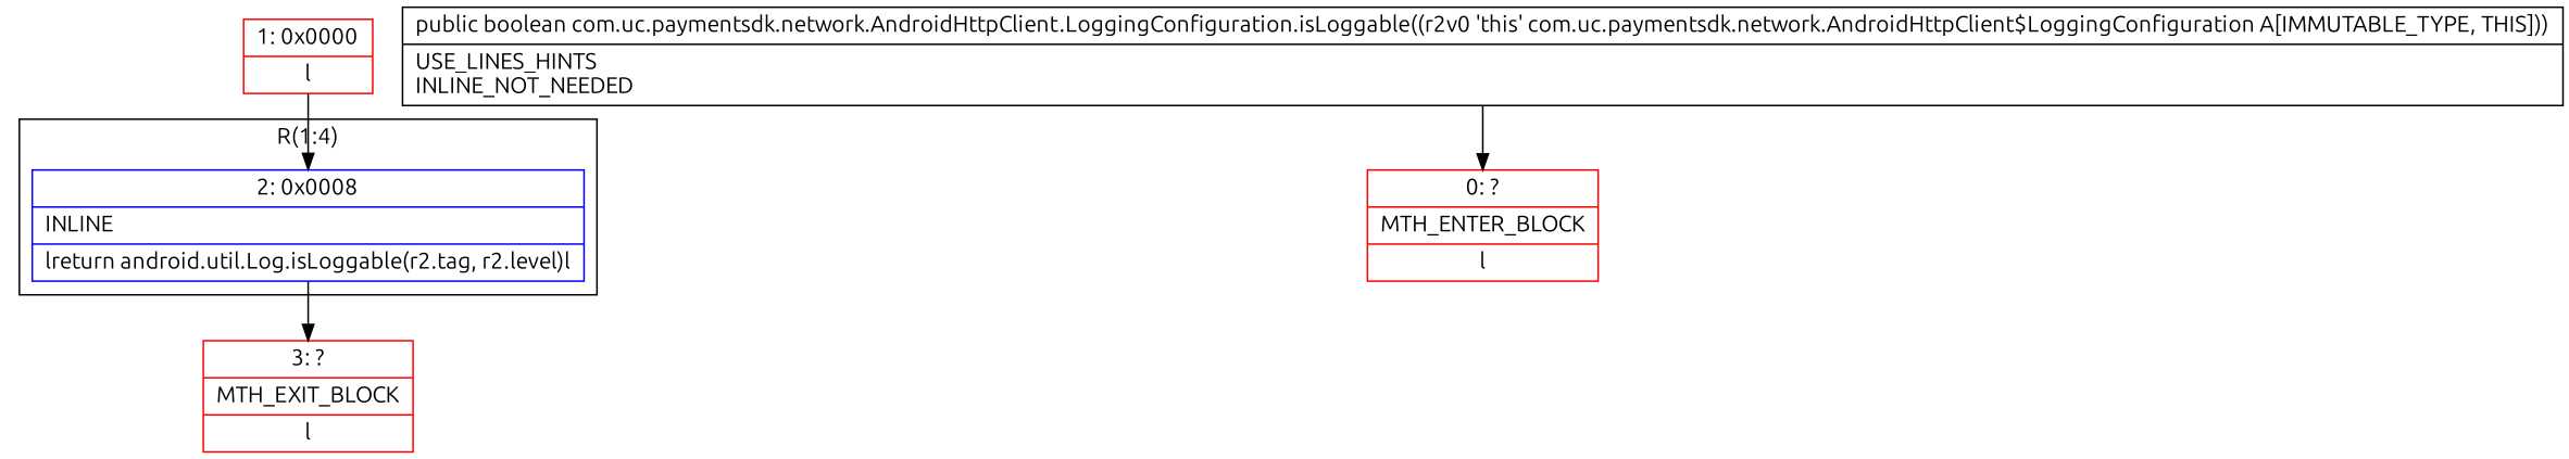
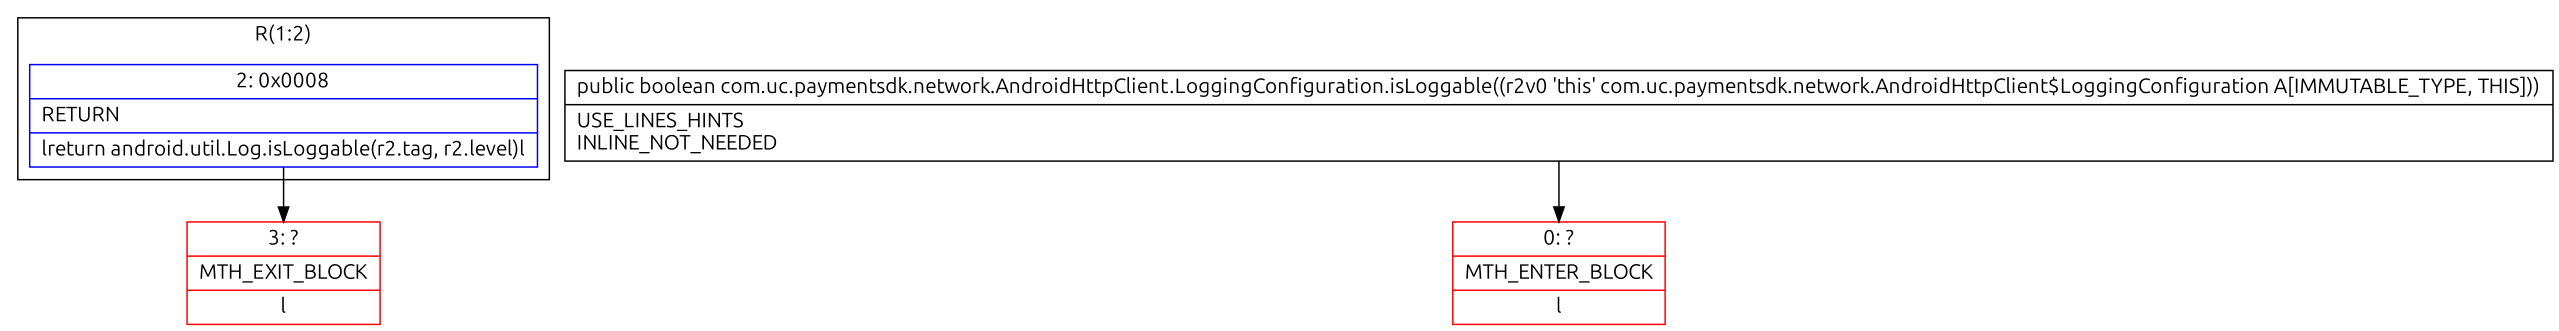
  digraph {
    fontname=Ubuntu
    node [color=red fontname=Ubuntu shape=record]
    edge [fontname=Ubuntu]
-   n1 [color=blue label="{2\:\ 0x0008|INLINE\l|lreturn android.util.Log.isLoggable(r2.tag, r2.level)l}"]
+   n1 [color=blue label="{2\:\ 0x0008|RETURN\l|lreturn android.util.Log.isLoggable(r2.tag, r2.level)l}"]
    n2 [label="{3\:\ ?|MTH_EXIT_BLOCK\l|l}"]
    n3 [label="{0\:\ ?|MTH_ENTER_BLOCK\l|l}"]
-   n4 [label="{1\:\ 0x0000|l}"]
    n5 [label="{public boolean com.uc.paymentsdk.network.AndroidHttpClient.LoggingConfiguration.isLoggable((r2v0 'this' com.uc.paymentsdk.network.AndroidHttpClient$LoggingConfiguration A[IMMUTABLE_TYPE, THIS]))  | USE_LINES_HINTS\lINLINE_NOT_NEEDED\l}" color=""]
    subgraph cluster_1 {
-     label="R(1:4)"
+     label="R(1:2)"
      n1
    }
    n1 -> n2
-   n4 -> n1
    n5 -> n3
  }
